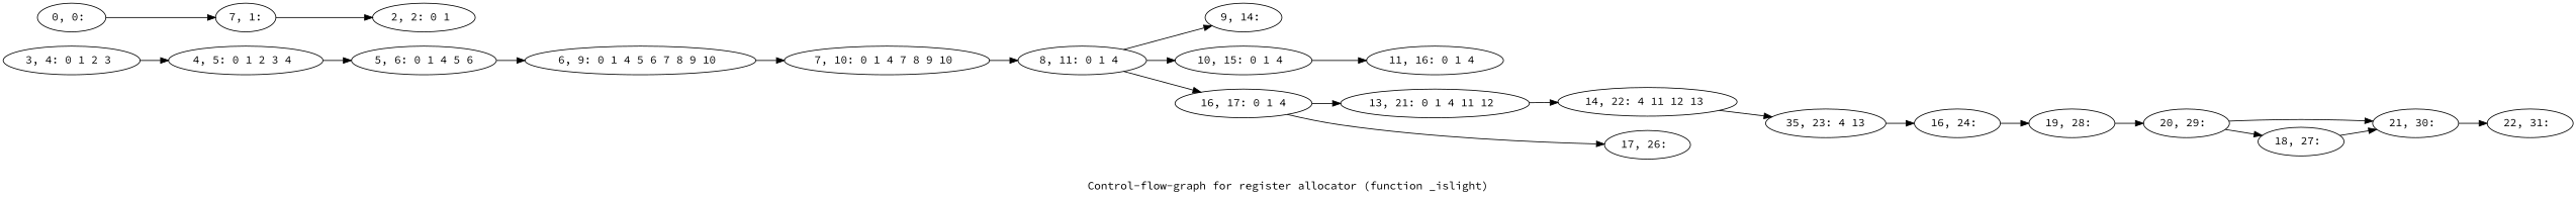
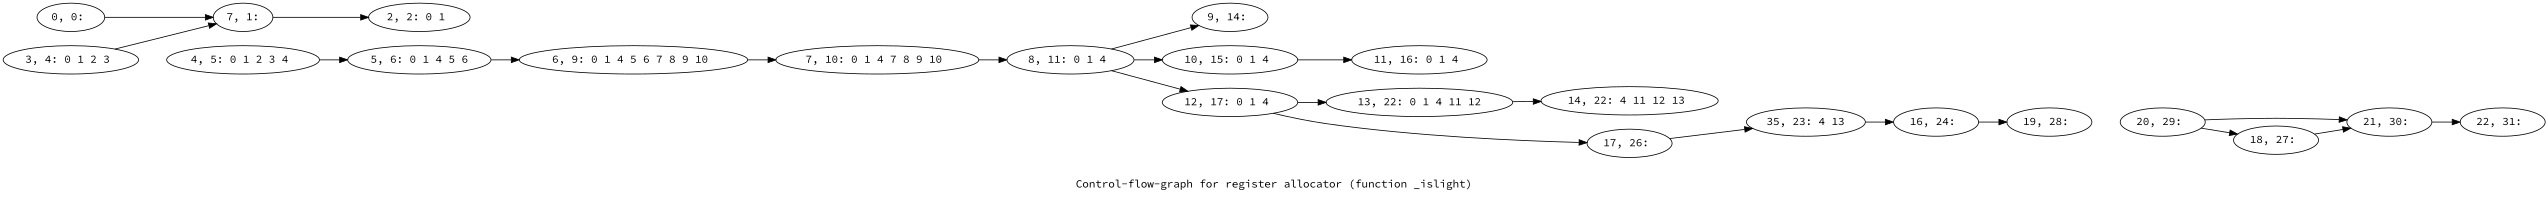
  digraph {
    fontname="Source Code Pro"
    label="Control-flow-graph for register allocator (function _islight)"
    rankdir=LR
    node [fontname="Source Code Pro"]
    edge [fontname="Source Code Pro"]
    n1 [label="0, 0: "]
    n2 [label="7, 1:"]
    n3 [label="2, 2: 0 1 "]
    n4 [label="3, 4: 0 1 2 3 "]
    n5 [label="4, 5: 0 1 2 3 4 "]
    n6 [label="5, 6: 0 1 4 5 6"]
    n7 [label="6, 9: 0 1 4 5 6 7 8 9 10 "]
    n8 [label="7, 10: 0 1 4 7 8 9 10 "]
    n9 [label="8, 11: 0 1 4 "]
    n10 [label="9, 14: "]
    n11 [label="10, 15: 0 1 4 "]
-   n12 [label="16, 17: 0 1 4"]
+   n12 [label="12, 17: 0 1 4 "]
    n13 [label="11, 16: 0 1 4 "]
    n14 [label="21, 30: "]
    n15 [label="22, 31: "]
-   n16 [label="13, 21: 0 1 4 11 12 "]
+   n16 [label="13, 22: 0 1 4 11 12"]
    n17 [label="17, 26: "]
    n18 [label="14, 22: 4 11 12 13 "]
    n19 [label="35, 23: 4 13"]
    n20 [label="16, 24: "]
    n21 [label="19, 28: "]
    n22 [label="20, 29: "]
    n23 [label="18, 27: "]
    n1 -> n2
    n2 -> n3
-   n4 -> n5
+   n4 -> n2
    n5 -> n6
    n6 -> n7
    n7 -> n8
    n8 -> n9
    n9 -> n10
    n9 -> n11
    n9 -> n12
    n11 -> n13
    n12 -> n16
    n12 -> n17
    n14 -> n15
    n16 -> n18
-   n18 -> n19
+   n17 -> n19
    n19 -> n20
    n20 -> n21
-   n21 -> n22
    n22 -> n14
    n22 -> n23
    n23 -> n14
  }
